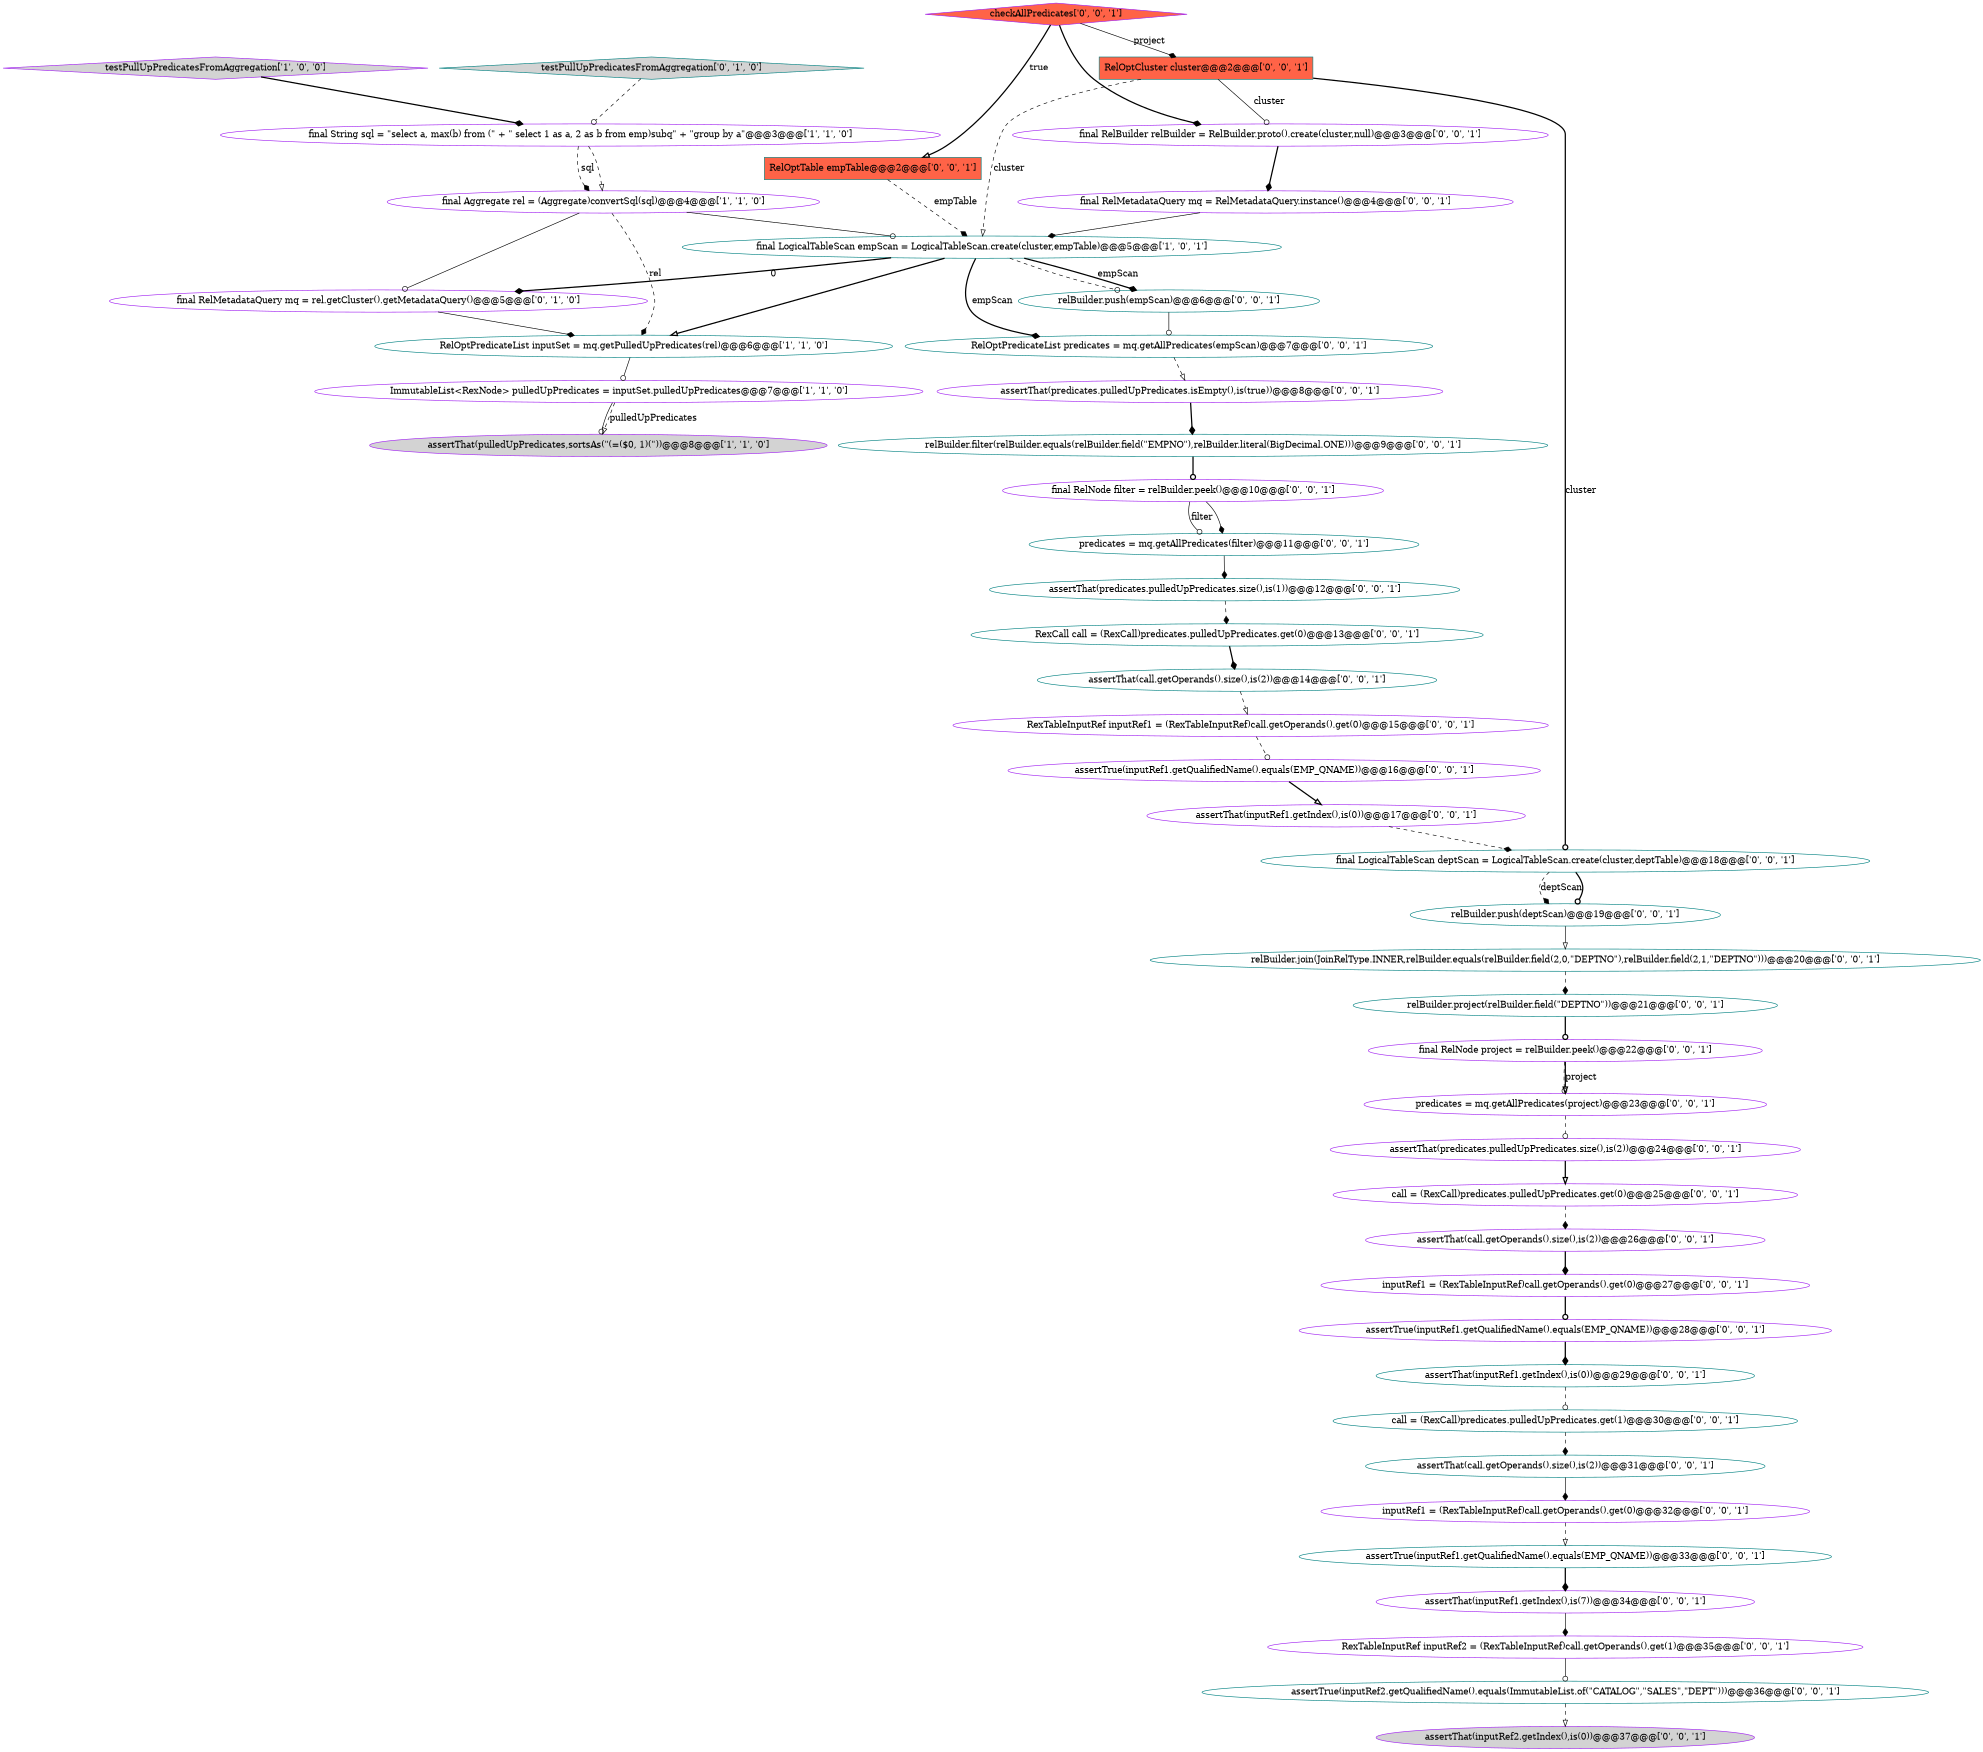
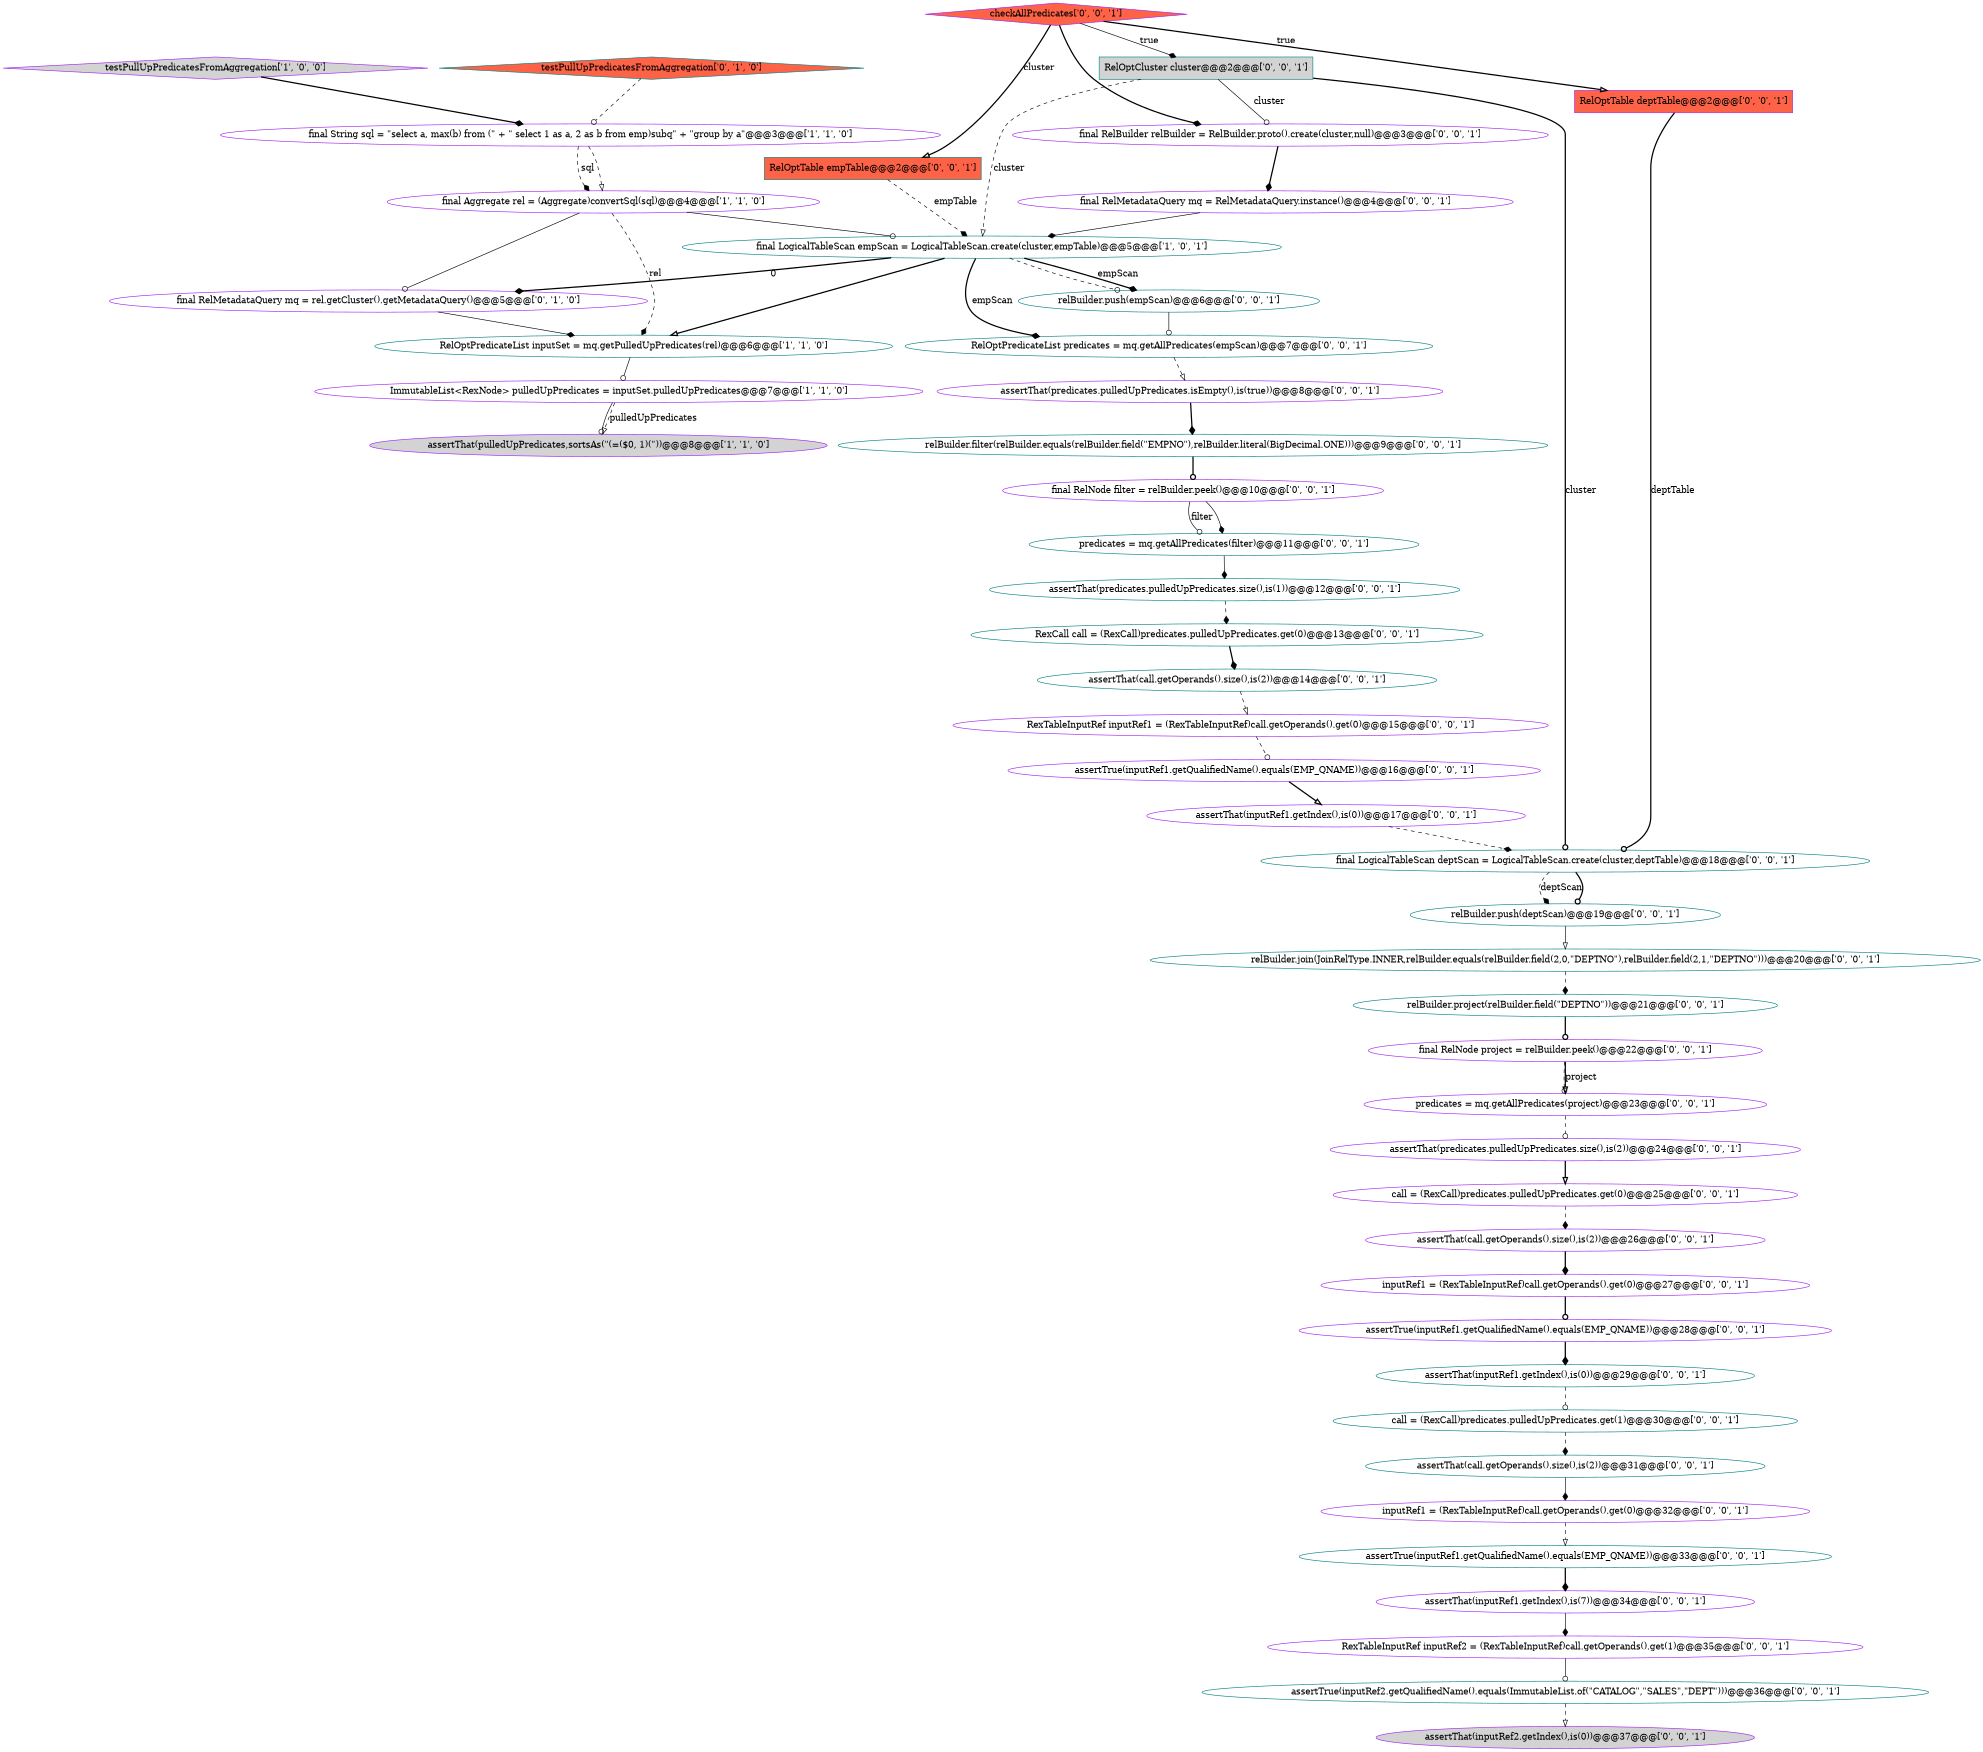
  digraph {
    node [color=purple fillcolor=white shape=ellipse style=filled]
    edge [arrowhead=diamond style=bold]
    n1 [color=teal label="assertThat(predicates.pulledUpPredicates.size(),is(1))@@@12@@@['0', '0', '1']"]
    n2 [color=teal label="RexCall call = (RexCall)predicates.pulledUpPredicates.get(0)@@@13@@@['0', '0', '1']"]
    n3 [color=teal label="assertThat(call.getOperands().size(),is(2))@@@14@@@['0', '0', '1']"]
    n4 [color=teal label="assertThat(call.getOperands().size(),is(2))@@@31@@@['0', '0', '1']"]
    n5 [label="inputRef1 = (RexTableInputRef)call.getOperands().get(0)@@@32@@@['0', '0', '1']"]
    n6 [color=teal label="assertTrue(inputRef1.getQualifiedName().equals(EMP_QNAME))@@@33@@@['0', '0', '1']"]
    n7 [label="assertTrue(inputRef1.getQualifiedName().equals(EMP_QNAME))@@@16@@@['0', '0', '1']"]
    n8 [label="assertThat(inputRef1.getIndex(),is(0))@@@17@@@['0', '0', '1']"]
    n9 [color=teal label="final LogicalTableScan deptScan = LogicalTableScan.create(cluster,deptTable)@@@18@@@['0', '0', '1']"]
    n10 [label="final String sql = \"select a, max(b) from (\" + \" select 1 as a, 2 as b from emp)subq\" + \"group by a\"@@@3@@@['1', '1', '0']"]
    n11 [label="final Aggregate rel = (Aggregate)convertSql(sql)@@@4@@@['1', '1', '0']"]
    n12 [color=teal label="final LogicalTableScan empScan = LogicalTableScan.create(cluster,empTable)@@@5@@@['1', '0', '1']"]
    n13 [label="final RelMetadataQuery mq = rel.getCluster().getMetadataQuery()@@@5@@@['0', '1', '0']"]
    n14 [color=teal label="RelOptPredicateList inputSet = mq.getPulledUpPredicates(rel)@@@6@@@['1', '1', '0']"]
    n15 [label="assertThat(predicates.pulledUpPredicates.size(),is(2))@@@24@@@['0', '0', '1']"]
    n16 [label="call = (RexCall)predicates.pulledUpPredicates.get(0)@@@25@@@['0', '0', '1']"]
    n17 [label="assertThat(call.getOperands().size(),is(2))@@@26@@@['0', '0', '1']"]
    n18 [label="assertThat(predicates.pulledUpPredicates.isEmpty(),is(true))@@@8@@@['0', '0', '1']"]
    n19 [color=teal label="relBuilder.filter(relBuilder.equals(relBuilder.field(\"EMPNO\"),relBuilder.literal(BigDecimal.ONE)))@@@9@@@['0', '0', '1']"]
    n20 [label="final RelNode filter = relBuilder.peek()@@@10@@@['0', '0', '1']"]
    n21 [color=teal label="relBuilder.push(deptScan)@@@19@@@['0', '0', '1']"]
    n22 [color=teal label="relBuilder.join(JoinRelType.INNER,relBuilder.equals(relBuilder.field(2,0,\"DEPTNO\"),relBuilder.field(2,1,\"DEPTNO\")))@@@20@@@['0', '0', '1']"]
    n23 [color=teal label="relBuilder.project(relBuilder.field(\"DEPTNO\"))@@@21@@@['0', '0', '1']"]
    n24 [label="ImmutableList<RexNode> pulledUpPredicates = inputSet.pulledUpPredicates@@@7@@@['1', '1', '0']"]
    n25 [fillcolor=lightgray label="assertThat(pulledUpPredicates,sortsAs(\"(=($0, 1)(\"))@@@8@@@['1', '1', '0']"]
    n26 [color=teal label="assertTrue(inputRef2.getQualifiedName().equals(ImmutableList.of(\"CATALOG\",\"SALES\",\"DEPT\")))@@@36@@@['0', '0', '1']"]
    n27 [fillcolor=lightgray label="assertThat(inputRef2.getIndex(),is(0))@@@37@@@['0', '0', '1']"]
    n28 [label="RexTableInputRef inputRef1 = (RexTableInputRef)call.getOperands().get(0)@@@15@@@['0', '0', '1']"]
    n29 [label="final RelMetadataQuery mq = RelMetadataQuery.instance()@@@4@@@['0', '0', '1']"]
    n30 [color=teal label="relBuilder.push(empScan)@@@6@@@['0', '0', '1']"]
    n31 [color=teal label="RelOptPredicateList predicates = mq.getAllPredicates(empScan)@@@7@@@['0', '0', '1']"]
    n32 [fillcolor=lightgray label="testPullUpPredicatesFromAggregation['1', '0', '0']" shape=diamond]
    n33 [color=teal label="call = (RexCall)predicates.pulledUpPredicates.get(1)@@@30@@@['0', '0', '1']"]
    n34 [label="assertThat(inputRef1.getIndex(),is(7))@@@34@@@['0', '0', '1']"]
    n35 [label="RexTableInputRef inputRef2 = (RexTableInputRef)call.getOperands().get(1)@@@35@@@['0', '0', '1']"]
    n36 [label="final RelBuilder relBuilder = RelBuilder.proto().create(cluster,null)@@@3@@@['0', '0', '1']"]
    n37 [label="inputRef1 = (RexTableInputRef)call.getOperands().get(0)@@@27@@@['0', '0', '1']"]
    n38 [label="assertTrue(inputRef1.getQualifiedName().equals(EMP_QNAME))@@@28@@@['0', '0', '1']"]
    n39 [color=teal label="assertThat(inputRef1.getIndex(),is(0))@@@29@@@['0', '0', '1']"]
    n40 [color=teal fillcolor=tomato label="RelOptTable empTable@@@2@@@['0', '0', '1']" shape=box]
    n41 [color=teal label="predicates = mq.getAllPredicates(filter)@@@11@@@['0', '0', '1']"]
+   n42 [fillcolor=tomato label="RelOptTable deptTable@@@2@@@['0', '0', '1']" shape=box]
    n43 [fillcolor=tomato label="checkAllPredicates['0', '0', '1']" shape=diamond]
-   n44 [color=teal fillcolor=tomato label="RelOptCluster cluster@@@2@@@['0', '0', '1']" shape=box]
+   n44 [color=teal fillcolor=lightgray label="RelOptCluster cluster@@@2@@@['0', '0', '1']" shape=box]
    n45 [label="final RelNode project = relBuilder.peek()@@@22@@@['0', '0', '1']"]
    n46 [label="predicates = mq.getAllPredicates(project)@@@23@@@['0', '0', '1']"]
-   n47 [color=teal fillcolor=lightgray label="testPullUpPredicatesFromAggregation['0', '1', '0']" shape=diamond]
+   n47 [color=teal fillcolor=tomato label="testPullUpPredicatesFromAggregation['0', '1', '0']" shape=diamond]
    n1 -> n2 [style=dashed]
    n2 -> n3
    n3 -> n28 [arrowhead=onormal style=dashed]
    n4 -> n5 [style=solid]
    n5 -> n6 [arrowhead=onormal style=dashed]
    n6 -> n34
    n7 -> n8 [arrowhead=onormal]
    n8 -> n9 [style=dashed]
    n9 -> n21 [label=deptScan style=dashed]
    n9 -> n21 [arrowhead=odot]
    n10 -> n11 [label=sql style=dashed]
    n10 -> n11 [arrowhead=onormal style=dashed]
    n11 -> n12 [arrowhead=odot style=solid]
    n11 -> n13 [arrowhead=odot style=solid]
    n11 -> n14 [label=rel style=dashed]
    n12 -> n13 [label=0]
    n12 -> n14 [arrowhead=onormal]
    n12 -> n30 [arrowhead=odot style=dashed]
    n12 -> n30 [label=empScan]
    n12 -> n31 [label=empScan]
    n13 -> n14 [style=solid]
    n14 -> n24 [arrowhead=odot style=solid]
    n15 -> n16 [arrowhead=onormal]
    n16 -> n17 [style=dashed]
    n17 -> n37
    n18 -> n19
    n19 -> n20 [arrowhead=odot]
    n20 -> n41 [style=solid]
    n20 -> n41 [arrowhead=odot label=filter style=solid]
    n21 -> n22 [arrowhead=onormal style=solid]
    n22 -> n23 [style=dashed]
    n23 -> n45 [arrowhead=odot]
    n24 -> n25 [arrowhead=onormal label=pulledUpPredicates style=dashed]
    n24 -> n25 [arrowhead=odot style=solid]
    n26 -> n27 [arrowhead=onormal style=dashed]
    n28 -> n7 [arrowhead=odot style=dashed]
    n29 -> n12 [style=solid]
    n30 -> n31 [arrowhead=odot style=solid]
    n31 -> n18 [arrowhead=onormal style=dashed]
    n32 -> n10
    n33 -> n4 [style=dashed]
    n34 -> n35 [style=solid]
    n35 -> n26 [arrowhead=odot style=solid]
    n36 -> n29
    n37 -> n38 [arrowhead=odot]
    n38 -> n39
    n39 -> n33 [arrowhead=odot style=dashed]
    n40 -> n12 [label=empTable style=dashed]
    n41 -> n1 [style=solid]
+   n42 -> n9 [arrowhead=odot label=deptTable]
    n43 -> n36
-   n43 -> n40 [arrowhead=onormal label=true]
-   n43 -> n44 [label=project style=solid]
+   n43 -> n40 [arrowhead=onormal label=cluster]
+   n43 -> n42 [arrowhead=onormal label=true]
+   n43 -> n44 [label=true style=solid]
    n44 -> n9 [arrowhead=odot label=cluster]
    n44 -> n12 [arrowhead=onormal label=cluster style=dashed]
    n44 -> n36 [arrowhead=odot label=cluster style=solid]
    n45 -> n46 [arrowhead=odot style=dashed]
    n45 -> n46 [arrowhead=onormal label=project]
    n46 -> n15 [arrowhead=odot style=dashed]
    n47 -> n10 [arrowhead=odot style=dashed]
  }
